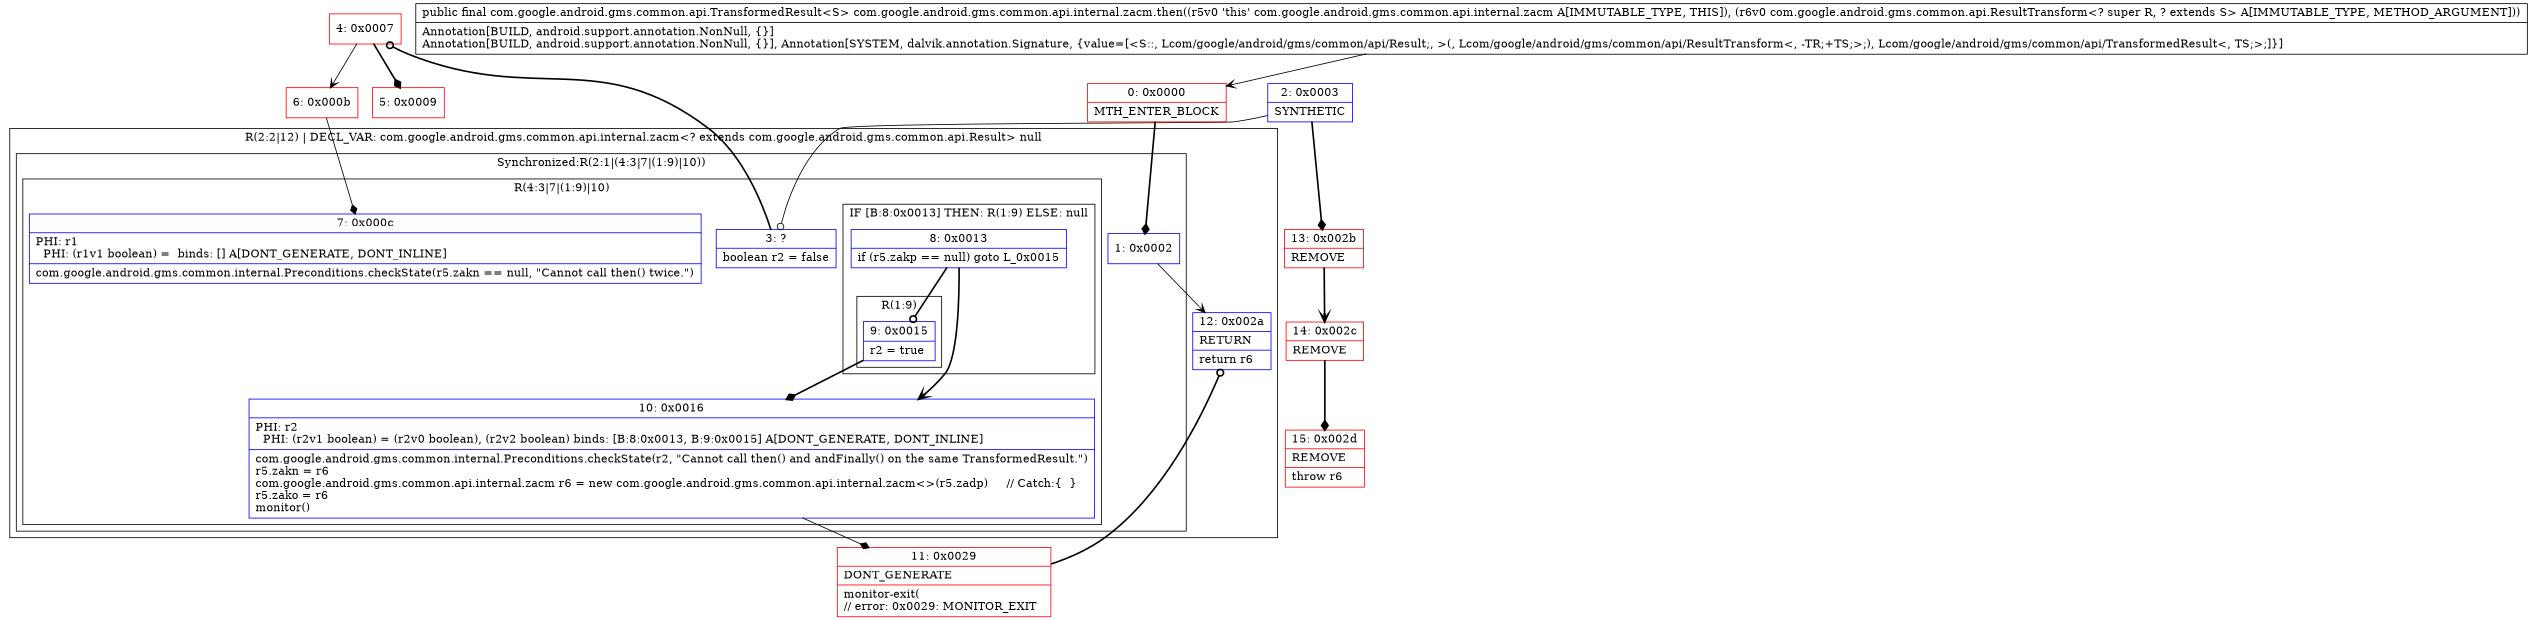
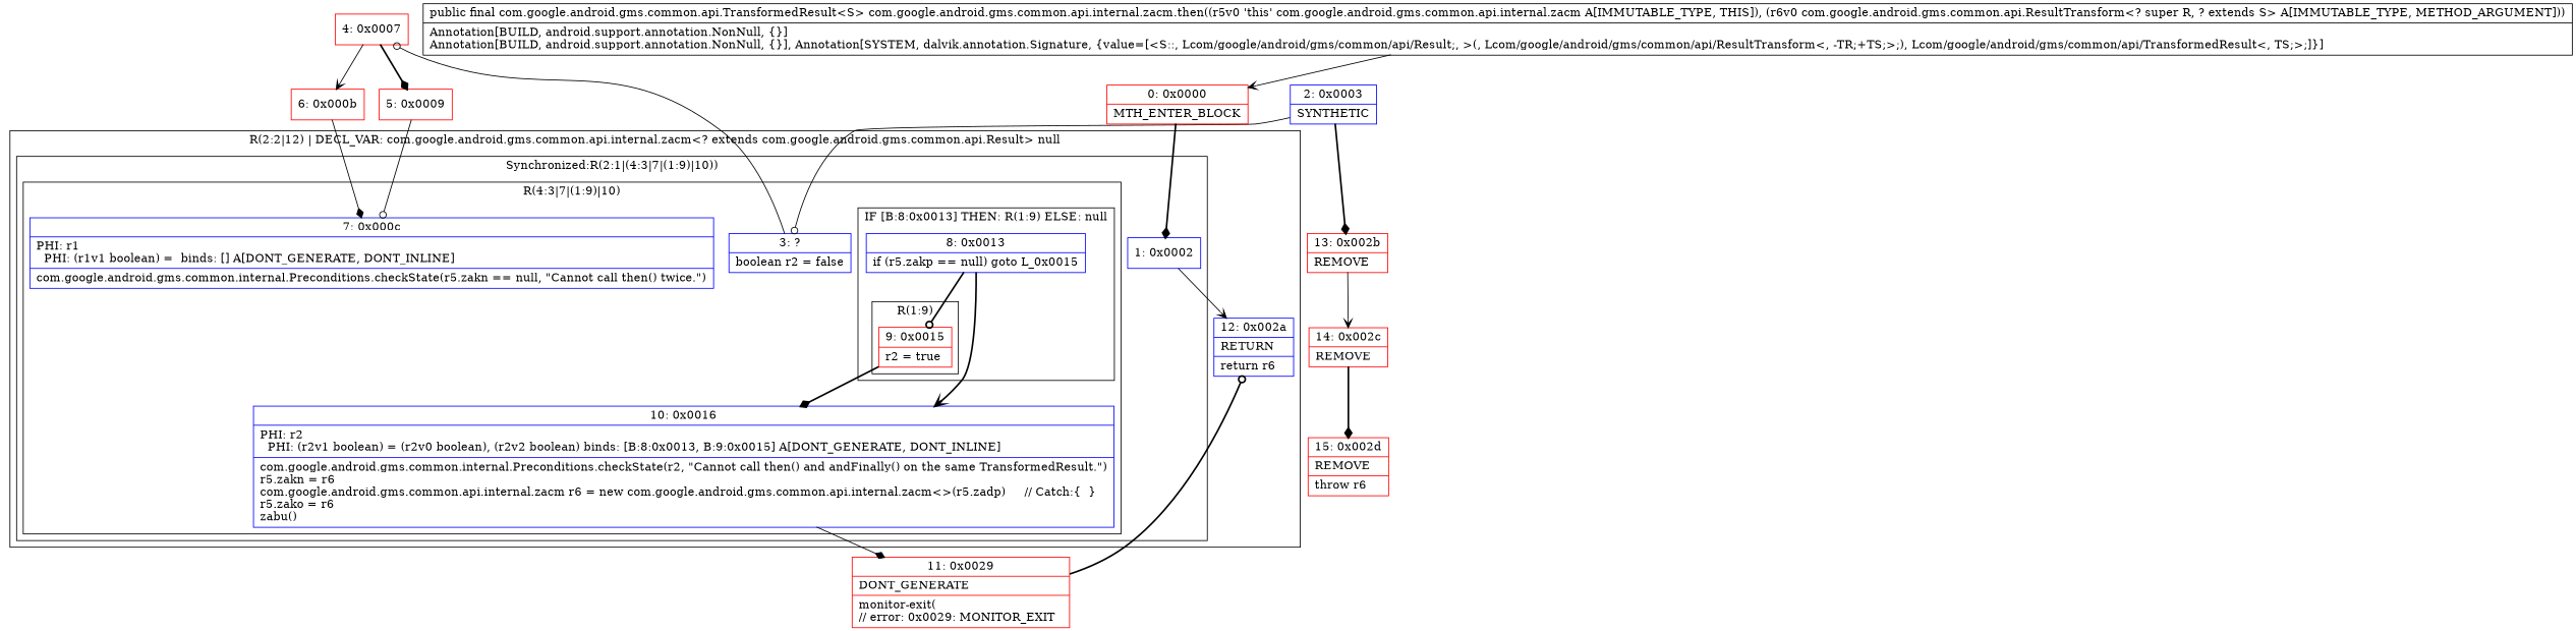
  digraph {
    node [color=blue shape=record]
    edge [arrowhead=diamond style=bold]
-   n1 [label="{9\:\ 0x0015|r2 = true\l}"]
+   n1 [color=red label="{9\:\ 0x0015|r2 = true\l}"]
    n2 [label="{8\:\ 0x0013|if (r5.zakp == null) goto L_0x0015\l}"]
    n3 [label="{3\:\ ?|boolean r2 = false\l}"]
    n4 [label="{7\:\ 0x000c|PHI: r1 \l  PHI: (r1v1 boolean) =  binds: [] A[DONT_GENERATE, DONT_INLINE]\l|com.google.android.gms.common.internal.Preconditions.checkState(r5.zakn == null, \"Cannot call then() twice.\")\l}"]
-   n5 [label="{10\:\ 0x0016|PHI: r2 \l  PHI: (r2v1 boolean) = (r2v0 boolean), (r2v2 boolean) binds: [B:8:0x0013, B:9:0x0015] A[DONT_GENERATE, DONT_INLINE]\l|com.google.android.gms.common.internal.Preconditions.checkState(r2, \"Cannot call then() and andFinally() on the same TransformedResult.\")\lr5.zakn = r6\lcom.google.android.gms.common.api.internal.zacm r6 = new com.google.android.gms.common.api.internal.zacm\<\>(r5.zadp)     \/\/ Catch:\{  \}\lr5.zako = r6\lmonitor()\l}"]
+   n5 [label="{10\:\ 0x0016|PHI: r2 \l  PHI: (r2v1 boolean) = (r2v0 boolean), (r2v2 boolean) binds: [B:8:0x0013, B:9:0x0015] A[DONT_GENERATE, DONT_INLINE]\l|com.google.android.gms.common.internal.Preconditions.checkState(r2, \"Cannot call then() and andFinally() on the same TransformedResult.\")\lr5.zakn = r6\lcom.google.android.gms.common.api.internal.zacm r6 = new com.google.android.gms.common.api.internal.zacm\<\>(r5.zadp)     \/\/ Catch:\{  \}\lr5.zako = r6\lzabu()\l}"]
    n6 [label="{1\:\ 0x0002}"]
    n7 [label="{12\:\ 0x002a|RETURN\l|return r6\l}"]
    n8 [color=red label="{4\:\ 0x0007}"]
    n9 [color=red label="{11\:\ 0x0029|DONT_GENERATE\l|monitor\-exit(\l\/\/ error: 0x0029: MONITOR_EXIT  \l}"]
    n10 [label="{2\:\ 0x0003|SYNTHETIC\l}"]
    n11 [color=red label="{13\:\ 0x002b|REMOVE\l}"]
    n12 [color=red label="{5\:\ 0x0009}"]
    n13 [color=red label="{6\:\ 0x000b}"]
    n14 [color=red label="{0\:\ 0x0000|MTH_ENTER_BLOCK\l}"]
    n15 [color=red label="{14\:\ 0x002c|REMOVE\l}"]
    n16 [color=red label="{15\:\ 0x002d|REMOVE\l|throw r6\l}"]
    n17 [label="{public final com.google.android.gms.common.api.TransformedResult\<S\> com.google.android.gms.common.api.internal.zacm.then((r5v0 'this' com.google.android.gms.common.api.internal.zacm A[IMMUTABLE_TYPE, THIS]), (r6v0 com.google.android.gms.common.api.ResultTransform\<? super R, ? extends S\> A[IMMUTABLE_TYPE, METHOD_ARGUMENT]))  | Annotation[BUILD, android.support.annotation.NonNull, \{\}]\lAnnotation[BUILD, android.support.annotation.NonNull, \{\}], Annotation[SYSTEM, dalvik.annotation.Signature, \{value=[\<S::, Lcom\/google\/android\/gms\/common\/api\/Result;, \>(, Lcom\/google\/android\/gms\/common\/api\/ResultTransform\<, \-TR;+TS;\>;), Lcom\/google\/android\/gms\/common\/api\/TransformedResult\<, TS;\>;]\}]\l}" color=""]
    subgraph cluster_1 {
      label="R(2:2|12) | DECL_VAR: com.google.android.gms.common.api.internal.zacm\<? extends com.google.android.gms.common.api.Result\> null\l"
      n7
      subgraph cluster_2 {
        label="Synchronized:R(2:1|(4:3|7|(1:9)|10))"
        n6
        subgraph cluster_3 {
          label="R(4:3|7|(1:9)|10)"
          n3
          n4
          n5
          subgraph cluster_4 {
            label="IF [B:8:0x0013] THEN: R(1:9) ELSE: null"
            n2
            subgraph cluster_5 {
              label="R(1:9)"
              n1
            }
          }
        }
      }
    }
    n1 -> n5
    n2 -> n1 [arrowhead=odot]
    n2 -> n5 [arrowhead=vee]
-   n3 -> n8 [arrowhead=odot]
+   n3 -> n8 [arrowhead=odot style=solid]
    n5 -> n9 [style=solid]
    n6 -> n7 [arrowhead=vee style=solid]
    n8 -> n12
    n8 -> n13 [arrowhead=vee style=solid]
    n9 -> n7 [arrowhead=odot]
    n10 -> n3 [arrowhead=odot style=solid]
    n10 -> n11
-   n11 -> n15 [arrowhead=vee]
+   n11 -> n15 [arrowhead=vee style=solid]
+   n12 -> n4 [arrowhead=odot style=solid]
    n13 -> n4 [style=solid]
    n14 -> n6
    n15 -> n16
    n17 -> n14 [arrowhead=vee style=solid]
  }
